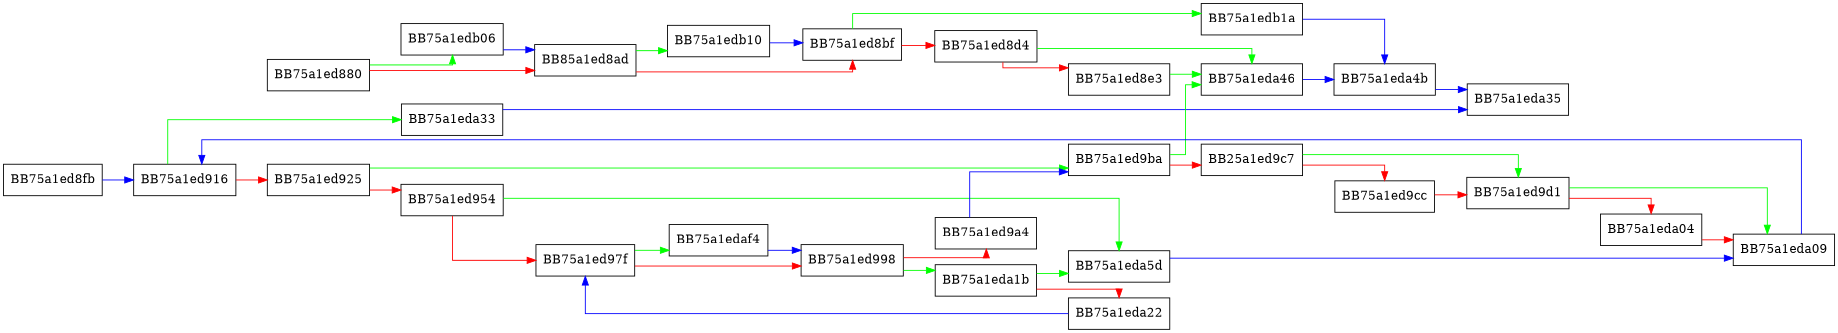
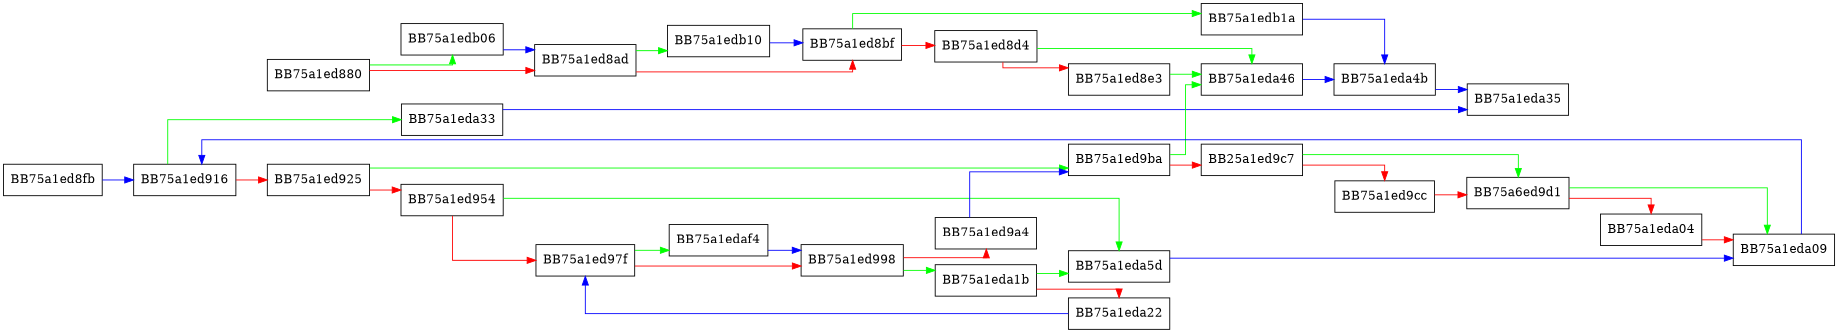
  digraph {
    rankdir=LR
    splines=ortho
    node [shape=box]
    edge [color=red]
    BB75a1ed880
    BB75a1edb06
-   BB75a1ed8ad [label=BB85a1ed8ad]
+   BB75a1ed8ad
    BB75a1edb10
    BB75a1ed8bf
    BB75a1edb1a
    BB75a1ed8d4
    BB75a1eda4b
    BB75a1eda46
    BB75a1ed8e3
    BB75a1eda35
    BB75a1ed8fb
    BB75a1ed916
    BB75a1eda33
    BB75a1ed925
    BB75a1ed9ba
    BB75a1ed954
    n18 [label=BB25a1ed9c7]
    BB75a1eda5d
    BB75a1ed97f
-   BB75a1ed9d1
+   BB75a1ed9d1 [label=BB75a6ed9d1]
    BB75a1ed9cc
    BB75a1eda09
    BB75a1edaf4
    BB75a1ed998
    BB75a1eda1b
    BB75a1ed9a4
    BB75a1eda22
    BB75a1eda04
    BB75a1ed880 -> BB75a1edb06 [color=green]
    BB75a1ed880 -> BB75a1ed8ad
    BB75a1edb06 -> BB75a1ed8ad [color=blue]
    BB75a1ed8ad -> BB75a1edb10 [color=green]
    BB75a1ed8ad -> BB75a1ed8bf
    BB75a1edb10 -> BB75a1ed8bf [color=blue]
    BB75a1ed8bf -> BB75a1edb1a [color=green]
    BB75a1ed8bf -> BB75a1ed8d4
    BB75a1edb1a -> BB75a1eda4b [color=blue]
    BB75a1ed8d4 -> BB75a1eda46 [color=green]
    BB75a1ed8d4 -> BB75a1ed8e3
    BB75a1eda4b -> BB75a1eda35 [color=blue]
    BB75a1eda46 -> BB75a1eda4b [color=blue]
    BB75a1ed8e3 -> BB75a1eda46 [color=green]
    BB75a1ed8fb -> BB75a1ed916 [color=blue]
    BB75a1ed916 -> BB75a1eda33 [color=green]
    BB75a1ed916 -> BB75a1ed925
    BB75a1eda33 -> BB75a1eda35 [color=blue]
    BB75a1ed925 -> BB75a1ed9ba [color=green]
    BB75a1ed925 -> BB75a1ed954
    BB75a1ed9ba -> BB75a1eda46 [color=green]
    BB75a1ed9ba -> n18
    BB75a1ed954 -> BB75a1eda5d [color=green]
    BB75a1ed954 -> BB75a1ed97f
    n18 -> BB75a1ed9d1 [color=green]
    n18 -> BB75a1ed9cc
    BB75a1eda5d -> BB75a1eda09 [color=blue]
    BB75a1ed97f -> BB75a1edaf4 [color=green]
    BB75a1ed97f -> BB75a1ed998
    BB75a1ed9d1 -> BB75a1eda09 [color=green]
    BB75a1ed9d1 -> BB75a1eda04
    BB75a1ed9cc -> BB75a1ed9d1
    BB75a1eda09 -> BB75a1ed916 [color=blue]
    BB75a1edaf4 -> BB75a1ed998 [color=blue]
    BB75a1ed998 -> BB75a1eda1b [color=green]
    BB75a1ed998 -> BB75a1ed9a4
    BB75a1eda1b -> BB75a1eda5d [color=green]
    BB75a1eda1b -> BB75a1eda22
    BB75a1ed9a4 -> BB75a1ed9ba [color=blue]
    BB75a1eda22 -> BB75a1ed97f [color=blue]
    BB75a1eda04 -> BB75a1eda09
  }
